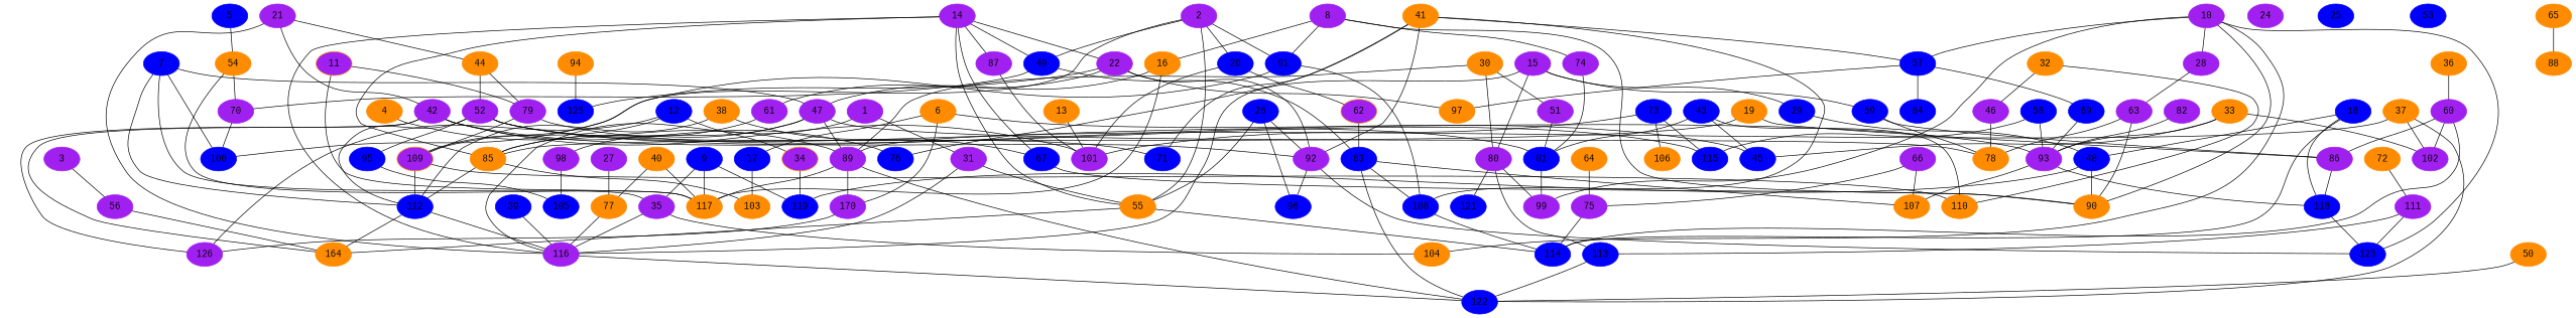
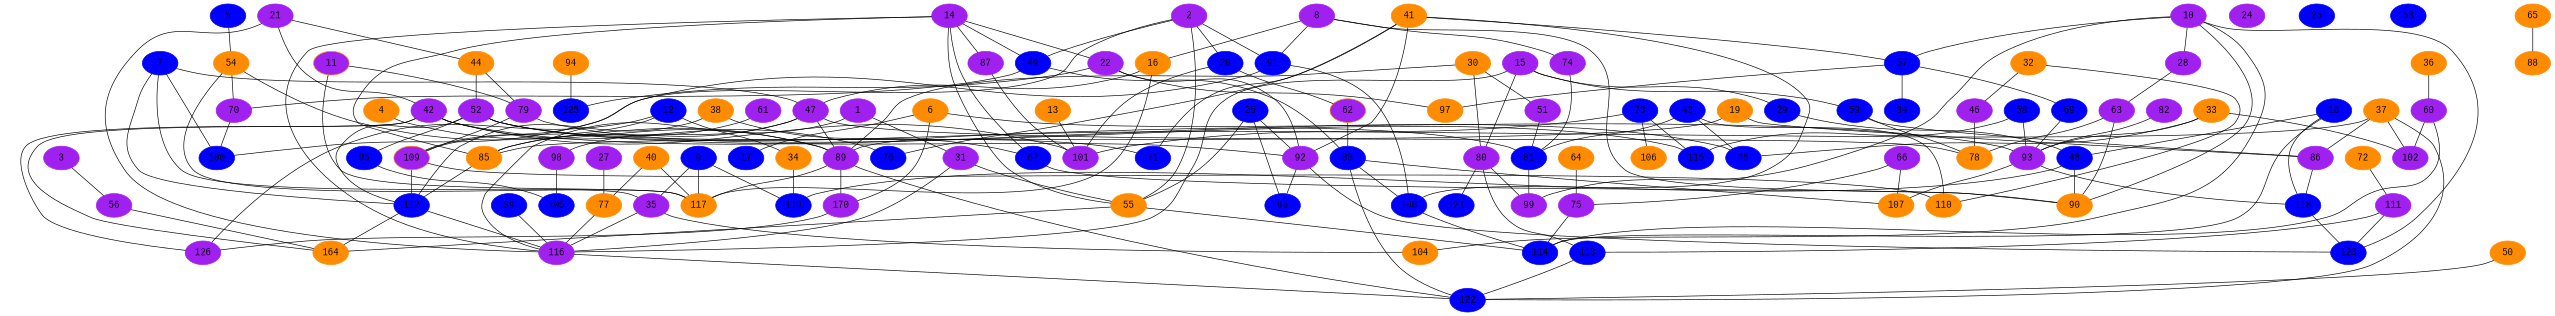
  graph {
    fontname="Liberation Mono"
    node [color=purple fontname="Liberation Mono" style=filled]
    edge [fontname="Liberation Mono"]
    1
    31
    116
    55 [color=darkorange]
    122 [color=blue]
    20 [color=blue]
    2
    49 [color=blue]
    91 [color=blue]
    109 [color=darkorange fillcolor=purple]
    101
    62 [color=darkorange fillcolor=purple]
    70
    83 [color=blue]
    114 [color=blue]
    n16 [color=darkorange label=164]
    100 [color=blue]
    108 [color=blue]
    112 [color=blue]
    110 [color=darkorange]
    3
    56
    4 [color=darkorange]
    89
    5 [color=blue]
    54 [color=darkorange]
    117 [color=darkorange]
    6 [color=darkorange]
    17 [color=blue]
    93
    n31 [label=170]
-   103 [color=darkorange]
    118 [color=blue]
    107 [color=darkorange]
    126
    7 [color=blue]
    35
    47
    104 [color=darkorange]
    85 [color=darkorange]
    78 [color=darkorange]
    98
    8
    16 [color=darkorange]
    74
    90 [color=darkorange]
    81 [color=blue]
    9 [color=blue]
    119 [color=blue]
    10
    28
    57 [color=blue]
    99
    123 [color=blue]
    63
    97 [color=darkorange]
    69 [color=blue]
    84 [color=blue]
    11 [color=darkorange fillcolor=purple]
    79
    115 [color=blue]
    12 [color=blue]
-   34 [color=darkorange fillcolor=purple]
+   34 [color=darkorange]
    13 [color=darkorange]
    14
    22
    67 [color=blue]
    87
    61
    92
    125 [color=blue]
    15
    29 [color=blue]
    59 [color=blue]
    80
    48 [color=blue]
    86
    113 [color=blue]
    121 [color=blue]
    18 [color=blue]
    19 [color=darkorange]
    21
    42
    44 [color=darkorange]
    45 [color=blue]
    76 [color=blue]
    52
    96 [color=blue]
    24
    25 [color=blue]
    26 [color=blue]
    77 [color=darkorange]
    27
    30 [color=darkorange]
    51
    32 [color=darkorange]
    46
    33 [color=darkorange]
    102
    36 [color=darkorange]
    60
    37 [color=darkorange]
    38 [color=darkorange]
    39 [color=blue]
    40 [color=darkorange]
    41 [color=darkorange]
    71 [color=blue]
    43 [color=blue]
    95 [color=blue]
    105 [color=blue]
    50 [color=darkorange]
    53 [color=blue]
    58 [color=blue]
    64 [color=darkorange]
    75
    65 [color=darkorange]
    88 [color=darkorange]
    66
    72 [color=darkorange]
    111
    73 [color=blue]
    106 [color=darkorange]
    82
    94 [color=darkorange]
    1 -- 31
    1 -- 116
    31 -- 116
    31 -- 55
    116 -- 122
    55 -- 114
    55 -- n16
    20 -- 101
    20 -- 62
    2 -- 55
    2 -- 20
    2 -- 49
    2 -- 91
    2 -- 109
    49 -- 70
    49 -- 83
    91 -- 100
    91 -- 108
    109 -- 112
    109 -- 110
    62 -- 83
    70 -- 100
    83 -- 122
    83 -- 108
    83 -- 107
    108 -- 114
    112 -- 116
    112 -- n16
    3 -- 56
    56 -- n16
    4 -- 89
    89 -- 122
    89 -- 117
    89 -- n31
    5 -- 54
    54 -- 70
+   54 -- 89
    54 -- 117
    6 -- 17
    6 -- 93
    6 -- n31
-   17 -- 103
    93 -- 118
    93 -- 107
    n31 -- 126
    118 -- 123
    7 -- 100
    7 -- 112
    7 -- 35
    7 -- 47
    35 -- 116
    35 -- 104
    47 -- 89
    47 -- 85
    47 -- 78
    47 -- 98
    85 -- 112
-   85 -- 103
    98 -- 105
    8 -- 91
    8 -- 16
    8 -- 74
    8 -- 90
    16 -- 117
    16 -- 47
    74 -- 81
    81 -- 99
    9 -- 117
    9 -- 35
    9 -- 119
    10 -- 104
    10 -- 90
    10 -- 28
    10 -- 57
    10 -- 99
    10 -- 123
    28 -- 63
    57 -- 97
    57 -- 69
    57 -- 84
    63 -- 78
    63 -- 90
    69 -- 93
    11 -- 117
    11 -- 79
    79 -- 109
    79 -- 115
    12 -- 109
    12 -- 126
    12 -- 34
    34 -- 119
    13 -- 101
    14 -- 116
    14 -- 55
    14 -- 49
    14 -- 85
    14 -- 22
    14 -- 67
    14 -- 87
    22 -- 97
-   22 -- 61
    22 -- 92
    22 -- 125
    67 -- 90
    87 -- 101
    61 -- 85
    92 -- 123
    92 -- 96
    15 -- 116
    15 -- 29
    15 -- 59
    15 -- 80
    29 -- 48
    59 -- 78
    59 -- 86
    80 -- 99
    80 -- 113
    80 -- 121
    48 -- 90
    48 -- 119
    86 -- 118
    113 -- 122
    18 -- 114
    18 -- 118
    18 -- 48
    19 -- 85
    19 -- 86
    21 -- 116
    21 -- 42
    21 -- 44
    42 -- 101
    42 -- n16
    42 -- 126
    42 -- 45
    42 -- 76
    44 -- 79
    44 -- 52
    52 -- 112
    52 -- 81
    52 -- 92
    52 -- 71
    52 -- 95
    26 -- 55
    26 -- 92
    26 -- 96
    77 -- 116
    27 -- 77
    30 -- 89
    30 -- 80
    30 -- 51
    51 -- 81
    32 -- 110
    32 -- 46
    46 -- 78
    33 -- 93
    33 -- 45
    33 -- 102
    36 -- 60
    60 -- 114
-   60 -- 86
+   37 -- 86
    60 -- 102
    37 -- 122
    37 -- 89
    37 -- 102
    38 -- 112
    38 -- 67
    39 -- 116
    40 -- 117
    40 -- 77
    41 -- 108
    41 -- 57
    41 -- 92
    41 -- 76
    41 -- 71
    43 -- 110
    43 -- 81
    43 -- 45
    95 -- 105
    50 -- 122
    58 -- 93
    58 -- 115
    64 -- 75
    75 -- 114
    65 -- 88
    66 -- 107
    66 -- 75
    72 -- 111
    111 -- 123
    111 -- 113
    73 -- 101
    73 -- 115
    73 -- 106
    82 -- 93
    94 -- 125
  }
